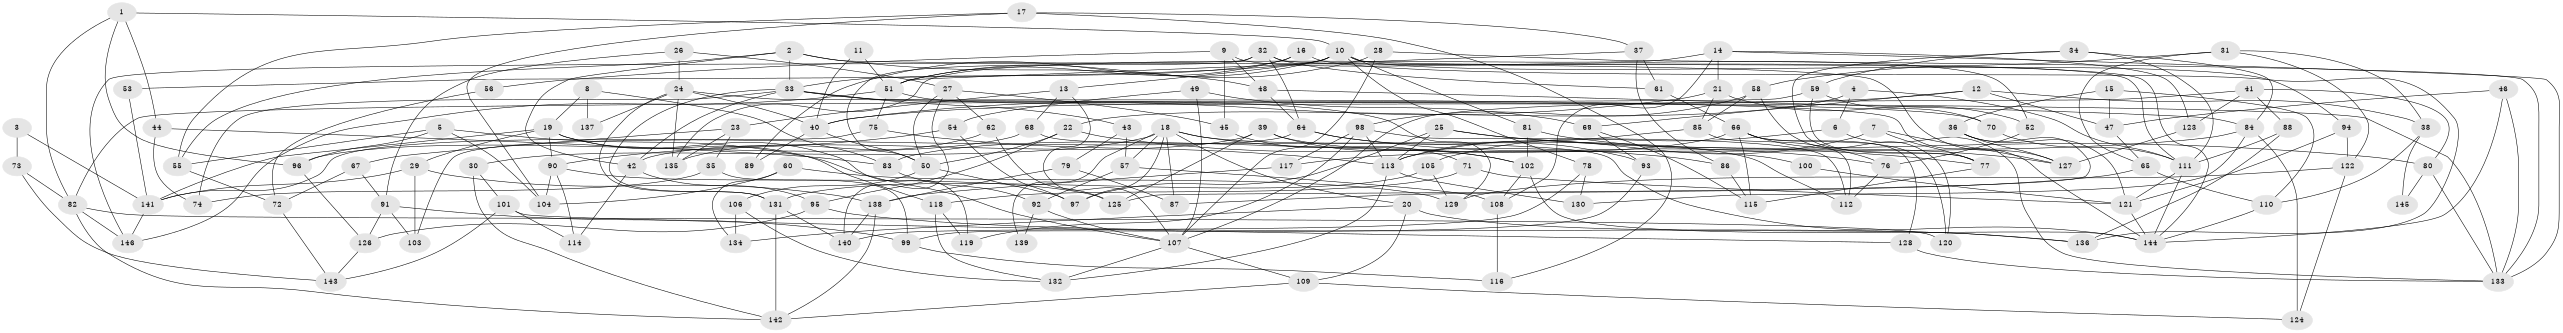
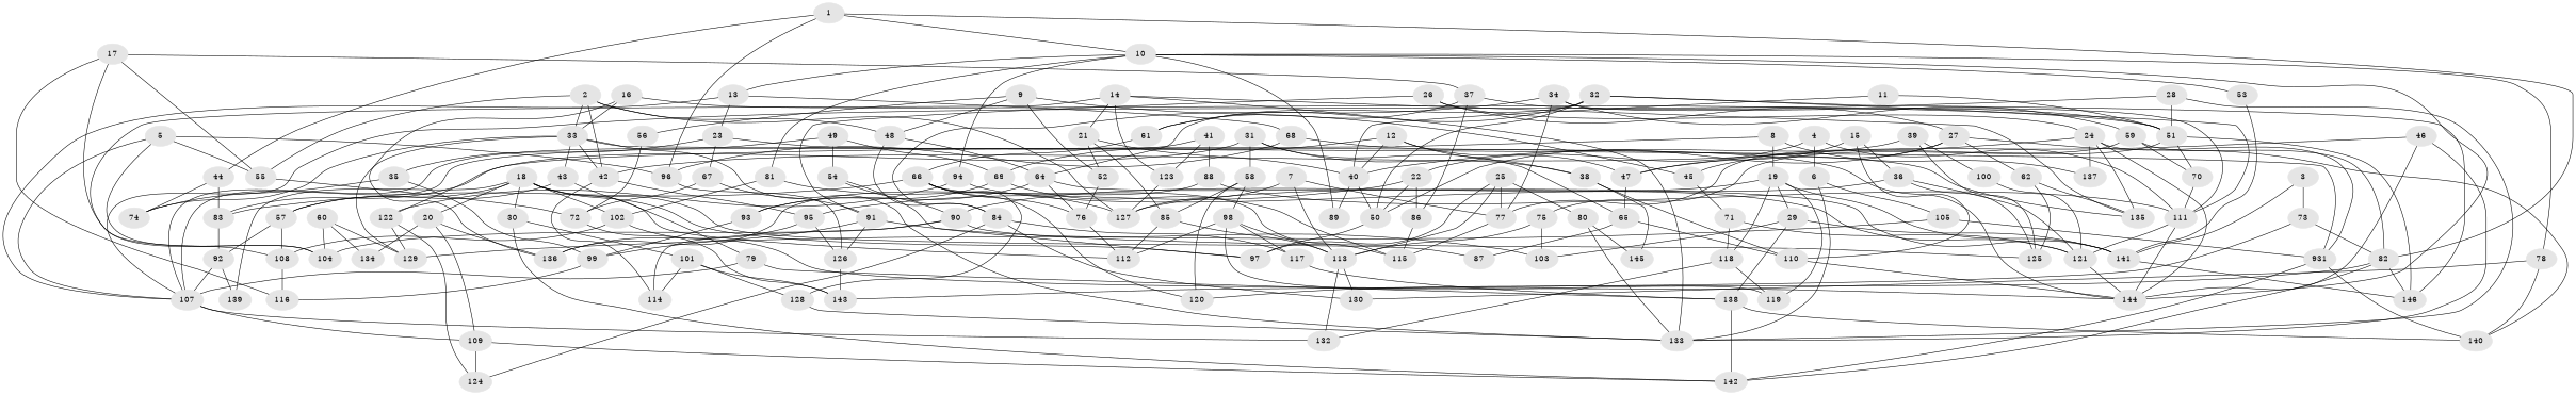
  graph {
    node [color=gray90 style=filled]
    1
    10
    44
    82
    96
    13
    53
    78
    81
    89
    94
    144
    83
    74
    142
    146
    120
    126
    2
    33
    42
    48
    55
    127
    133
-   131
+   131 [label=931]
    43
    129
    95
    114
    64
    84
    72
    3
    73
    141
    143
    4
    6
    22
    111
    105
    50
    86
    121
    5
    104
    107
    109
    132
    7
    77
    113
    115
    130
    8
    19
    137
    29
    90
    118
    119
    92
    9
    45
    52
    56
    71
    76
    23
    68
    140
    102
    122
    11
    40
    51
    70
    75
    12
    38
    47
    69
    110
    145
    65
    93
    135
    35
    67
    14
    21
    108
    123
    85
    116
    15
    36
    125
    16
    136
    17
    37
    61
    18
    20
    30
    57
    87
    97
    112
    139
    134
    101
    103
    138
    124
-   106
    99
    91
    24
    25
    80
    26
    27
    62
    49
    54
    28
    128
    31
    58
    98
    32
    66
    79
    34
    59
    117
    39
    100
    41
    88
    46
    60
    1 -- 10
    1 -- 44
    1 -- 82
    1 -- 96
    10 -- 13
    10 -- 53
    10 -- 78
    10 -- 81
    10 -- 89
    10 -- 94
    10 -- 144
    44 -- 83
    44 -- 74
    82 -- 142
    82 -- 146
    82 -- 120
    96 -- 126
    13 -- 107
    13 -- 23
    13 -- 68
    53 -- 141
    78 -- 130
    78 -- 140
    81 -- 127
    81 -- 102
    94 -- 121
    94 -- 122
    83 -- 92
    126 -- 143
    2 -- 33
    2 -- 42
    2 -- 48
    2 -- 55
    2 -- 127
    33 -- 74
    33 -- 42
    33 -- 133
    33 -- 131
    33 -- 43
    33 -- 129
    42 -- 95
    42 -- 114
    48 -- 64
    48 -- 84
    55 -- 72
    131 -- 142
    131 -- 140
    43 -- 57
    43 -- 79
    95 -- 126
    95 -- 136
    64 -- 141
    64 -- 76
    64 -- 93
    84 -- 130
    84 -- 124
    84 -- 117
    72 -- 143
    3 -- 73
    3 -- 141
    73 -- 82
    73 -- 143
    141 -- 146
    4 -- 6
    4 -- 22
    4 -- 111
    6 -- 133
    6 -- 105
    22 -- 95
    22 -- 50
    22 -- 86
    111 -- 144
    111 -- 121
    105 -- 131
    105 -- 129
    50 -- 97
-   50 -- 106
    86 -- 115
    121 -- 144
    5 -- 96
    5 -- 55
    5 -- 104
    5 -- 107
    107 -- 109
    107 -- 132
    109 -- 142
    109 -- 124
    7 -- 127
    7 -- 77
    7 -- 113
    77 -- 115
    113 -- 132
    113 -- 130
    8 -- 83
    8 -- 19
    8 -- 137
    19 -- 141
    19 -- 29
    19 -- 90
    19 -- 118
    19 -- 119
    29 -- 141
    29 -- 103
    29 -- 138
    90 -- 114
    90 -- 104
    90 -- 125
    118 -- 132
    118 -- 119
    92 -- 107
    92 -- 139
    9 -- 48
    9 -- 45
    9 -- 52
    9 -- 56
    45 -- 71
    52 -- 76
    56 -- 72
    71 -- 121
    71 -- 118
    76 -- 112
    23 -- 135
    23 -- 35
    23 -- 67
    68 -- 96
    68 -- 144
    102 -- 144
    102 -- 108
    122 -- 129
    122 -- 124
    11 -- 40
    11 -- 51
    40 -- 89
    40 -- 50
    51 -- 146
    51 -- 70
    51 -- 75
    70 -- 111
    75 -- 113
    75 -- 103
    12 -- 40
    12 -- 38
    12 -- 47
    12 -- 69
    38 -- 110
    38 -- 145
    47 -- 65
    69 -- 115
    69 -- 93
    110 -- 144
    65 -- 110
    65 -- 87
    93 -- 99
    35 -- 74
    35 -- 99
    67 -- 72
    67 -- 91
    14 -- 133
    14 -- 135
    14 -- 21
    14 -- 108
    14 -- 123
    21 -- 52
    21 -- 40
    21 -- 85
    108 -- 116
    123 -- 127
    85 -- 113
    85 -- 112
    15 -- 47
    15 -- 110
    15 -- 36
    36 -- 127
    36 -- 121
    36 -- 125
    16 -- 33
    16 -- 51
    16 -- 136
    17 -- 55
    17 -- 104
    17 -- 116
    17 -- 37
    37 -- 86
    37 -- 51
    37 -- 61
    61 -- 66
    18 -- 102
    18 -- 20
    18 -- 30
    18 -- 57
    18 -- 87
    18 -- 97
    18 -- 112
    18 -- 139
    20 -- 109
    20 -- 136
    20 -- 134
    30 -- 142
    30 -- 101
    57 -- 92
    57 -- 108
    101 -- 114
    101 -- 143
    101 -- 128
    138 -- 142
    138 -- 140
-   106 -- 132
-   106 -- 134
    99 -- 116
    91 -- 126
    91 -- 103
    91 -- 99
    24 -- 144
    24 -- 131
    24 -- 137
    24 -- 40
    24 -- 135
    25 -- 77
    25 -- 113
    25 -- 97
    25 -- 80
    80 -- 133
    80 -- 145
    26 -- 91
    26 -- 24
    26 -- 27
    27 -- 50
    27 -- 45
    27 -- 140
    27 -- 62
    62 -- 135
    62 -- 125
    49 -- 107
    49 -- 69
    49 -- 54
    54 -- 90
    54 -- 97
    28 -- 133
    28 -- 107
    28 -- 51
    128 -- 133
    31 -- 122
    31 -- 38
    31 -- 65
    31 -- 58
    58 -- 120
    58 -- 85
    58 -- 98
    98 -- 113
    98 -- 119
    98 -- 112
    98 -- 117
    32 -- 146
    32 -- 64
    32 -- 111
    32 -- 50
    32 -- 61
    66 -- 83
    66 -- 120
    66 -- 115
    66 -- 76
    66 -- 128
-   79 -- 87
+   79 -- 107
    79 -- 138
    34 -- 84
    34 -- 111
    34 -- 77
    34 -- 59
    59 -- 82
    59 -- 77
    59 -- 70
    117 -- 138
    39 -- 42
-   39 -- 102
    39 -- 125
    39 -- 100
    100 -- 121
    41 -- 107
    41 -- 123
-   41 -- 80
    41 -- 88
    88 -- 111
    88 -- 136
    46 -- 144
    46 -- 133
    46 -- 47
    60 -- 129
    60 -- 104
    60 -- 134
  }
